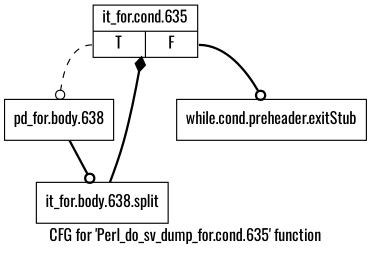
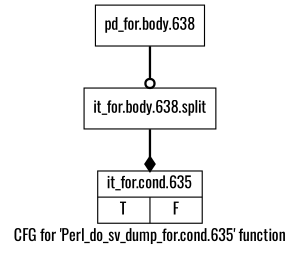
  digraph {
    fontname=Oswald
    label="CFG for 'Perl_do_sv_dump_for.cond.635' function"
    node [fontname=Oswald shape=record]
    edge [arrowhead=odot fontname=Oswald style=bold]
    n1 [label="{it_for.cond.635|{<s0>T|<s1>F}}"]
-   n2 [label="{while.cond.preheader.exitStub}"]
    n3 [label="{pd_for.body.638}"]
    n4 [label="{it_for.body.638.split}"]
-   n1 -> n2 [tailport=s1]
-   n1 -> n3 [style=dashed tailport=s0]
    n3 -> n4
    n4 -> n1 [arrowhead=diamond]
  }
